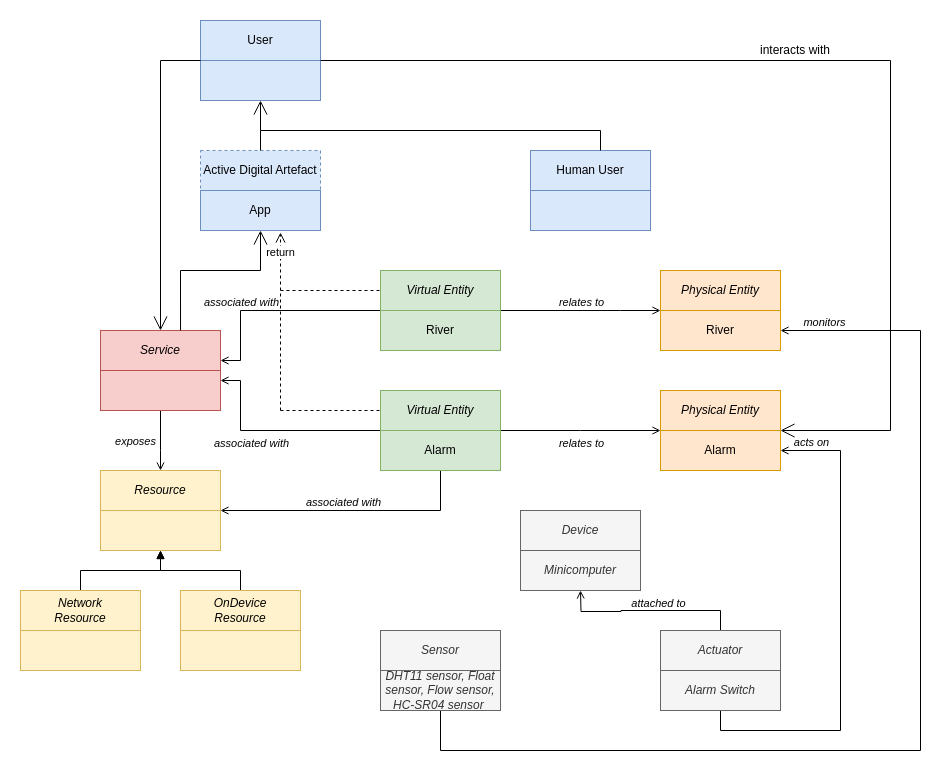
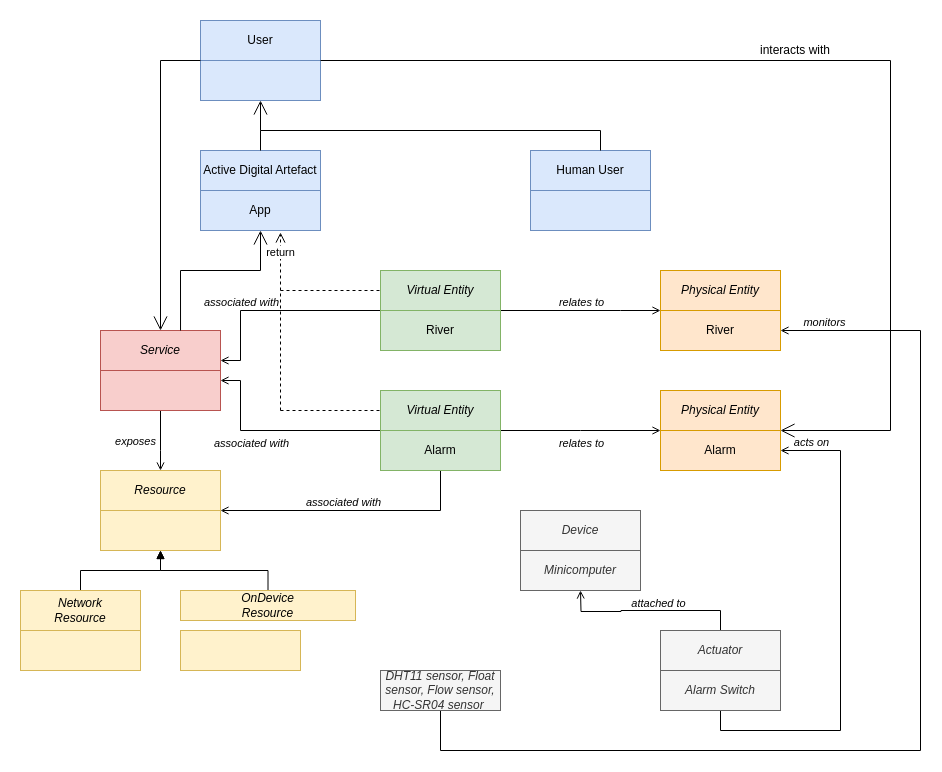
  <mxCell id="0" />
  <mxCell id="1" parent="0" />
  <mxCell id="2" value="Service" style="rounded=0;whiteSpace=wrap;html=1;fontStyle=2;fillColor=#f8cecc;strokeColor=#b85450;" parent="1" vertex="1"><mxGeometry x="100" y="330" width="120" height="40" as="geometry" /></mxCell>
  <mxCell id="3" style="edgeStyle=orthogonalEdgeStyle;rounded=0;orthogonalLoop=1;jettySize=auto;html=1;entryX=0.5;entryY=0;entryDx=0;entryDy=0;endArrow=open;endFill=0;" parent="1" source="5" target="24" edge="1"><mxGeometry relative="1" as="geometry"><Array as="points"><mxPoint x="160" y="450" /><mxPoint x="160" y="450" /></Array></mxGeometry></mxCell>
  <mxCell id="4" value="exposes" style="edgeLabel;html=1;align=right;verticalAlign=middle;resizable=0;points=[];labelPosition=left;verticalLabelPosition=middle;spacingLeft=0;spacingRight=4;fontStyle=2;labelBackgroundColor=none;" parent="3" vertex="1" connectable="0"><mxGeometry x="-0.279" y="-2" relative="1" as="geometry"><mxPoint x="2" y="8.4" as="offset" /></mxGeometry></mxCell>
  <mxCell id="5" value="" style="rounded=0;whiteSpace=wrap;html=1;fontStyle=2;fillColor=#f8cecc;strokeColor=#b85450;" parent="1" vertex="1"><mxGeometry x="100" y="370" width="120" height="40" as="geometry" /></mxCell>
  <mxCell id="6" value="Virtual Entity" style="rounded=0;whiteSpace=wrap;html=1;fontStyle=2;fillColor=#d5e8d4;strokeColor=#82b366;" parent="1" vertex="1"><mxGeometry x="380" y="270" width="120" height="40" as="geometry" /></mxCell>
  <mxCell id="7" style="edgeStyle=orthogonalEdgeStyle;rounded=0;orthogonalLoop=1;jettySize=auto;html=1;exitX=1;exitY=0;exitDx=0;exitDy=0;entryX=0;entryY=1;entryDx=0;entryDy=0;endArrow=open;endFill=0;" parent="1" source="11" target="20" edge="1"><mxGeometry relative="1" as="geometry"><Array as="points"><mxPoint x="620" y="310" /><mxPoint x="620" y="310" /></Array></mxGeometry></mxCell>
  <mxCell id="8" value="relates to" style="edgeLabel;html=1;align=center;verticalAlign=bottom;resizable=0;points=[];labelPosition=center;verticalLabelPosition=top;fontStyle=2;labelBackgroundColor=none;" parent="7" vertex="1" connectable="0"><mxGeometry x="-0.154" y="3" relative="1" as="geometry"><mxPoint x="12.41" y="3" as="offset" /></mxGeometry></mxCell>
  <mxCell id="9" style="edgeStyle=orthogonalEdgeStyle;rounded=0;orthogonalLoop=1;jettySize=auto;html=1;exitX=0;exitY=0;exitDx=0;exitDy=0;entryX=1;entryY=0.75;entryDx=0;entryDy=0;endArrow=open;endFill=0;" parent="1" source="11" target="2" edge="1"><mxGeometry relative="1" as="geometry"><Array as="points"><mxPoint x="240" y="310" /><mxPoint x="240" y="360" /></Array></mxGeometry></mxCell>
  <mxCell id="10" value="associated with" style="edgeLabel;html=1;align=center;verticalAlign=bottom;resizable=0;points=[];labelPosition=center;verticalLabelPosition=top;fontStyle=2;labelBackgroundColor=none;" parent="9" vertex="1" connectable="0"><mxGeometry x="-0.172" y="2" relative="1" as="geometry"><mxPoint x="-53" y="-2" as="offset" /></mxGeometry></mxCell>
  <mxCell id="11" value="River" style="rounded=0;whiteSpace=wrap;html=1;fontStyle=0;fillColor=#d5e8d4;strokeColor=#82b366;" parent="1" vertex="1"><mxGeometry x="380" y="310" width="120" height="40" as="geometry" /></mxCell>
  <mxCell id="12" style="edgeStyle=orthogonalEdgeStyle;rounded=0;orthogonalLoop=1;jettySize=auto;html=1;exitX=0;exitY=1;exitDx=0;exitDy=0;entryX=1;entryY=0.25;entryDx=0;entryDy=0;endArrow=open;endFill=0;" parent="1" source="14" target="5" edge="1"><mxGeometry relative="1" as="geometry"><Array as="points"><mxPoint x="240" y="430" /><mxPoint x="240" y="380" /></Array></mxGeometry></mxCell>
  <mxCell id="13" value="associated with" style="edgeLabel;html=1;align=center;verticalAlign=top;resizable=0;points=[];labelPosition=center;verticalLabelPosition=bottom;fontStyle=2;labelBackgroundColor=none;" parent="12" vertex="1" connectable="0"><mxGeometry x="-0.108" y="1" relative="1" as="geometry"><mxPoint x="-36" y="-1" as="offset" /></mxGeometry></mxCell>
  <mxCell id="14" value="Virtual Entity" style="rounded=0;whiteSpace=wrap;html=1;fontStyle=2;fillColor=#d5e8d4;strokeColor=#82b366;" parent="1" vertex="1"><mxGeometry x="380" y="390" width="120" height="40" as="geometry" /></mxCell>
  <mxCell id="15" style="edgeStyle=orthogonalEdgeStyle;rounded=0;orthogonalLoop=1;jettySize=auto;html=1;exitX=1;exitY=0;exitDx=0;exitDy=0;entryX=0;entryY=0;entryDx=0;entryDy=0;endArrow=open;endFill=0;" parent="1" source="19" target="23" edge="1"><mxGeometry relative="1" as="geometry"><Array as="points"><mxPoint x="580" y="430" /><mxPoint x="580" y="430" /></Array></mxGeometry></mxCell>
  <mxCell id="16" value="relates to" style="edgeLabel;html=1;align=center;verticalAlign=top;resizable=0;points=[];labelPosition=center;verticalLabelPosition=bottom;fontStyle=2;labelBackgroundColor=none;" parent="15" vertex="1" connectable="0"><mxGeometry x="-0.102" y="1" relative="1" as="geometry"><mxPoint x="8.28" y="1" as="offset" /></mxGeometry></mxCell>
  <mxCell id="17" style="edgeStyle=orthogonalEdgeStyle;rounded=0;orthogonalLoop=1;jettySize=auto;html=1;exitX=0.5;exitY=1;exitDx=0;exitDy=0;entryX=1;entryY=0;entryDx=0;entryDy=0;endArrow=open;endFill=0;labelPosition=center;verticalLabelPosition=top;align=center;verticalAlign=bottom;" parent="1" source="19" target="25" edge="1"><mxGeometry relative="1" as="geometry"><Array as="points"><mxPoint x="440" y="510" /></Array></mxGeometry></mxCell>
  <mxCell id="18" value="associated with" style="edgeLabel;html=1;align=center;verticalAlign=bottom;resizable=0;points=[];labelPosition=center;verticalLabelPosition=top;fontStyle=2;labelBackgroundColor=none;" parent="17" vertex="1" connectable="0"><mxGeometry x="0.061" y="-1" relative="1" as="geometry"><mxPoint y="1" as="offset" /></mxGeometry></mxCell>
  <mxCell id="19" value="Alarm" style="rounded=0;whiteSpace=wrap;html=1;fontStyle=0;fillColor=#d5e8d4;strokeColor=#82b366;" parent="1" vertex="1"><mxGeometry x="380" y="430" width="120" height="40" as="geometry" /></mxCell>
  <mxCell id="20" value="Physical Entity" style="rounded=0;whiteSpace=wrap;html=1;fontStyle=2;fillColor=#ffe6cc;strokeColor=#d79b00;" parent="1" vertex="1"><mxGeometry x="660" y="270" width="120" height="40" as="geometry" /></mxCell>
  <mxCell id="21" value="River" style="rounded=0;whiteSpace=wrap;html=1;fontStyle=0;fillColor=#ffe6cc;strokeColor=#d79b00;" parent="1" vertex="1"><mxGeometry x="660" y="310" width="120" height="40" as="geometry" /></mxCell>
  <mxCell id="22" value="Physical Entity" style="rounded=0;whiteSpace=wrap;html=1;fontStyle=2;fillColor=#ffe6cc;strokeColor=#d79b00;" parent="1" vertex="1"><mxGeometry x="660" y="390" width="120" height="40" as="geometry" /></mxCell>
  <mxCell id="23" value="Alarm" style="rounded=0;whiteSpace=wrap;html=1;fontStyle=0;fillColor=#ffe6cc;strokeColor=#d79b00;" parent="1" vertex="1"><mxGeometry x="660" y="430" width="120" height="40" as="geometry" /></mxCell>
  <mxCell id="24" value="Resource" style="rounded=0;whiteSpace=wrap;html=1;fontStyle=2;fillColor=#fff2cc;strokeColor=#d6b656;" parent="1" vertex="1"><mxGeometry x="100" y="470" width="120" height="40" as="geometry" /></mxCell>
  <mxCell id="25" value="" style="rounded=0;whiteSpace=wrap;html=1;fontStyle=2;fillColor=#fff2cc;strokeColor=#d6b656;" parent="1" vertex="1"><mxGeometry x="100" y="510" width="120" height="40" as="geometry" /></mxCell>
  <mxCell id="26" style="edgeStyle=orthogonalEdgeStyle;rounded=0;orthogonalLoop=1;jettySize=auto;html=1;entryX=0.5;entryY=1;entryDx=0;entryDy=0;endArrow=block;endFill=1;" parent="1" source="27" target="25" edge="1"><mxGeometry relative="1" as="geometry" /></mxCell>
  <mxCell id="27" value="Network&lt;br&gt;Resource" style="rounded=0;whiteSpace=wrap;html=1;fontStyle=2;fillColor=#fff2cc;strokeColor=#d6b656;" parent="1" vertex="1"><mxGeometry x="20" y="590" width="120" height="40" as="geometry" /></mxCell>
  <mxCell id="28" value="" style="rounded=0;whiteSpace=wrap;html=1;fontStyle=2;fillColor=#fff2cc;strokeColor=#d6b656;" parent="1" vertex="1"><mxGeometry x="20" y="630" width="120" height="40" as="geometry" /></mxCell>
  <mxCell id="29" style="edgeStyle=orthogonalEdgeStyle;rounded=0;orthogonalLoop=1;jettySize=auto;html=1;endArrow=block;endFill=1;" parent="1" source="30" target="25" edge="1"><mxGeometry relative="1" as="geometry" /></mxCell>
- <mxCell id="30" value="OnDevice&lt;br&gt;Resource" style="rounded=0;whiteSpace=wrap;html=1;fontStyle=2;fillColor=#fff2cc;strokeColor=#d6b656;" parent="1" vertex="1"><mxGeometry x="180" y="590" width="120" height="40" as="geometry" /></mxCell>
+ <mxCell id="30" value="OnDevice&lt;br&gt;Resource" style="rounded=0;whiteSpace=wrap;html=1;fontStyle=2;fillColor=#fff2cc;strokeColor=#d6b656;" parent="1" vertex="1"><mxGeometry x="180" y="590" width="175" height="30" as="geometry" /></mxCell>
  <mxCell id="31" value="" style="rounded=0;whiteSpace=wrap;html=1;fontStyle=2;fillColor=#fff2cc;strokeColor=#d6b656;" parent="1" vertex="1"><mxGeometry x="180" y="630" width="120" height="40" as="geometry" /></mxCell>
  <mxCell id="32" style="edgeStyle=orthogonalEdgeStyle;rounded=0;orthogonalLoop=1;jettySize=auto;html=1;endArrow=open;endFill=0;exitX=0.5;exitY=0;exitDx=0;exitDy=0;" parent="1" source="34" edge="1"><mxGeometry relative="1" as="geometry"><mxPoint x="580" y="590" as="targetPoint" /></mxGeometry></mxCell>
  <mxCell id="33" value="attached to" style="edgeLabel;html=1;align=center;verticalAlign=bottom;resizable=0;points=[];labelPosition=center;verticalLabelPosition=top;fontStyle=2;labelBackgroundColor=none;" parent="32" vertex="1" connectable="0"><mxGeometry x="-0.084" y="1" relative="1" as="geometry"><mxPoint as="offset" /></mxGeometry></mxCell>
  <mxCell id="34" value="Actuator" style="rounded=0;whiteSpace=wrap;html=1;fontStyle=2;fillColor=#f5f5f5;strokeColor=#666666;fontColor=#333333;" parent="1" vertex="1"><mxGeometry x="660" y="630" width="120" height="40" as="geometry" /></mxCell>
  <mxCell id="35" style="edgeStyle=orthogonalEdgeStyle;rounded=0;orthogonalLoop=1;jettySize=auto;html=1;exitX=0.5;exitY=1;exitDx=0;exitDy=0;entryX=1;entryY=0.5;entryDx=0;entryDy=0;endArrow=open;endFill=0;" parent="1" source="37" target="23" edge="1"><mxGeometry relative="1" as="geometry"><Array as="points"><mxPoint x="720" y="730" /><mxPoint x="840" y="730" /><mxPoint x="840" y="450" /></Array></mxGeometry></mxCell>
  <mxCell id="36" value="acts on" style="edgeLabel;html=1;align=center;verticalAlign=bottom;resizable=0;points=[];labelPosition=center;verticalLabelPosition=top;fontStyle=2;labelBackgroundColor=none;" parent="35" vertex="1" connectable="0"><mxGeometry x="0.831" relative="1" as="geometry"><mxPoint x="-10.69" as="offset" /></mxGeometry></mxCell>
  <mxCell id="37" value="Alarm Switch" style="rounded=0;whiteSpace=wrap;html=1;fontStyle=2;fillColor=#f5f5f5;strokeColor=#666666;fontColor=#333333;" parent="1" vertex="1"><mxGeometry x="660" y="670" width="120" height="40" as="geometry" /></mxCell>
- <mxCell id="38" value="Sensor" style="rounded=0;whiteSpace=wrap;html=1;fontStyle=2;fillColor=#f5f5f5;strokeColor=#666666;fontColor=#333333;" parent="1" vertex="1"><mxGeometry x="380" y="630" width="120" height="40" as="geometry" /></mxCell>
  <mxCell id="39" style="edgeStyle=orthogonalEdgeStyle;rounded=0;orthogonalLoop=1;jettySize=auto;html=1;exitX=0.5;exitY=1;exitDx=0;exitDy=0;entryX=1;entryY=0.5;entryDx=0;entryDy=0;endArrow=open;endFill=0;" parent="1" source="41" target="21" edge="1"><mxGeometry relative="1" as="geometry"><Array as="points"><mxPoint x="440" y="750" /><mxPoint x="920" y="750" /><mxPoint x="920" y="330" /></Array></mxGeometry></mxCell>
  <mxCell id="40" value="monitors" style="edgeLabel;html=1;align=center;verticalAlign=bottom;resizable=0;points=[];labelPosition=center;verticalLabelPosition=top;fontStyle=2;labelBackgroundColor=none;" parent="39" vertex="1" connectable="0"><mxGeometry x="0.942" y="1" relative="1" as="geometry"><mxPoint x="12.41" y="-1" as="offset" /></mxGeometry></mxCell>
  <mxCell id="41" value="DHT11 sensor, Float sensor, Flow sensor, HC-SR04 sensor&amp;nbsp;&lt;br&gt;" style="rounded=0;whiteSpace=wrap;html=1;fontStyle=2;fillColor=#f5f5f5;strokeColor=#666666;fontColor=#333333;" parent="1" vertex="1"><mxGeometry x="380" y="670" width="120" height="40" as="geometry" /></mxCell>
  <mxCell id="42" value="Device" style="rounded=0;whiteSpace=wrap;html=1;fontStyle=2;fillColor=#f5f5f5;strokeColor=#666666;fontColor=#333333;" parent="1" vertex="1"><mxGeometry x="520" y="510" width="120" height="40" as="geometry" /></mxCell>
  <mxCell id="43" value="Minicomputer" style="rounded=0;whiteSpace=wrap;html=1;fontStyle=2;fillColor=#f5f5f5;strokeColor=#666666;fontColor=#333333;" parent="1" vertex="1"><mxGeometry x="520" y="550" width="120" height="40" as="geometry" /></mxCell>
- <mxCell id="44" value="Active Digital Artefact" style="rounded=0;whiteSpace=wrap;html=1;fillColor=#dae8fc;strokeColor=#6c8ebf;dashed=1;" vertex="1" parent="1"><mxGeometry x="200" y="150" width="120" height="40" as="geometry" /></mxCell>
+ <mxCell id="44" value="Active Digital Artefact" style="rounded=0;whiteSpace=wrap;html=1;fillColor=#dae8fc;strokeColor=#6c8ebf;" vertex="1" parent="1"><mxGeometry x="200" y="150" width="120" height="40" as="geometry" /></mxCell>
  <mxCell id="45" value="App" style="rounded=0;whiteSpace=wrap;html=1;fillColor=#dae8fc;strokeColor=#6c8ebf;" vertex="1" parent="1"><mxGeometry x="200" y="190" width="120" height="40" as="geometry" /></mxCell>
  <mxCell id="46" value="User" style="rounded=0;whiteSpace=wrap;html=1;fillColor=#dae8fc;strokeColor=#6c8ebf;" vertex="1" parent="1"><mxGeometry x="200" y="20" width="120" height="40" as="geometry" /></mxCell>
  <mxCell id="47" value="" style="rounded=0;whiteSpace=wrap;html=1;fillColor=#dae8fc;strokeColor=#6c8ebf;" vertex="1" parent="1"><mxGeometry x="200" y="60" width="120" height="40" as="geometry" /></mxCell>
  <mxCell id="48" value="Human User" style="rounded=0;whiteSpace=wrap;html=1;fillColor=#dae8fc;strokeColor=#6c8ebf;" vertex="1" parent="1"><mxGeometry x="530" y="150" width="120" height="40" as="geometry" /></mxCell>
  <mxCell id="49" value="" style="rounded=0;whiteSpace=wrap;html=1;fillColor=#dae8fc;strokeColor=#6c8ebf;" vertex="1" parent="1"><mxGeometry x="530" y="190" width="120" height="40" as="geometry" /></mxCell>
  <mxCell id="50" value="" style="endArrow=none;html=1;" edge="1" parent="1"><mxGeometry width="50" height="50" relative="1" as="geometry"><mxPoint x="260" y="130" as="sourcePoint" /><mxPoint x="600" y="130" as="targetPoint" /><Array as="points" /></mxGeometry></mxCell>
  <mxCell id="51" value="" style="endArrow=none;html=1;" edge="1" parent="1"><mxGeometry width="50" height="50" relative="1" as="geometry"><mxPoint x="600" y="150" as="sourcePoint" /><mxPoint x="600" y="130" as="targetPoint" /></mxGeometry></mxCell>
  <mxCell id="52" value="" style="endArrow=none;html=1;exitX=0.667;exitY=0;exitDx=0;exitDy=0;exitPerimeter=0;" edge="1" parent="1" source="2"><mxGeometry width="50" height="50" relative="1" as="geometry"><mxPoint x="360" y="260" as="sourcePoint" /><mxPoint x="180" y="270" as="targetPoint" /></mxGeometry></mxCell>
  <mxCell id="53" value="" style="endArrow=none;html=1;" edge="1" parent="1"><mxGeometry width="50" height="50" relative="1" as="geometry"><mxPoint x="180" y="270" as="sourcePoint" /><mxPoint x="260" y="270" as="targetPoint" /></mxGeometry></mxCell>
  <mxCell id="54" value="return" style="html=1;verticalAlign=bottom;endArrow=open;dashed=1;endSize=8;" edge="1" parent="1"><mxGeometry relative="1" as="geometry"><mxPoint x="280" y="290" as="sourcePoint" /><mxPoint x="280" y="232" as="targetPoint" /></mxGeometry></mxCell>
  <mxCell id="55" value="" style="endArrow=none;dashed=1;html=1;entryX=0;entryY=0.5;entryDx=0;entryDy=0;" edge="1" parent="1" target="6"><mxGeometry width="50" height="50" relative="1" as="geometry"><mxPoint x="280" y="290" as="sourcePoint" /><mxPoint x="410" y="110" as="targetPoint" /></mxGeometry></mxCell>
  <mxCell id="56" value="" style="endArrow=none;dashed=1;html=1;entryX=0;entryY=0.5;entryDx=0;entryDy=0;" edge="1" parent="1" target="14"><mxGeometry width="50" height="50" relative="1" as="geometry"><mxPoint x="280" y="410" as="sourcePoint" /><mxPoint x="410" y="410" as="targetPoint" /></mxGeometry></mxCell>
  <mxCell id="57" value="" style="endArrow=none;dashed=1;html=1;" edge="1" parent="1"><mxGeometry width="50" height="50" relative="1" as="geometry"><mxPoint x="280" y="410" as="sourcePoint" /><mxPoint x="280" y="290" as="targetPoint" /></mxGeometry></mxCell>
  <mxCell id="58" value="" style="endArrow=none;html=1;entryX=0;entryY=0;entryDx=0;entryDy=0;" edge="1" parent="1" target="47"><mxGeometry width="50" height="50" relative="1" as="geometry"><mxPoint x="160" y="60" as="sourcePoint" /><mxPoint x="410" y="210" as="targetPoint" /></mxGeometry></mxCell>
  <mxCell id="59" value="" style="endArrow=none;html=1;" edge="1" parent="1"><mxGeometry width="50" height="50" relative="1" as="geometry"><mxPoint x="890" y="60" as="sourcePoint" /><mxPoint x="890" y="430" as="targetPoint" /></mxGeometry></mxCell>
  <mxCell id="60" value="" style="endArrow=none;html=1;exitX=1;exitY=0;exitDx=0;exitDy=0;" edge="1" parent="1" source="47"><mxGeometry width="50" height="50" relative="1" as="geometry"><mxPoint x="540" y="130" as="sourcePoint" /><mxPoint x="890" y="60" as="targetPoint" /></mxGeometry></mxCell>
  <mxCell id="61" value="interacts with" style="text;html=1;strokeColor=none;fillColor=none;align=center;verticalAlign=middle;whiteSpace=wrap;rounded=0;" vertex="1" parent="1"><mxGeometry x="750" y="40" width="90" height="20" as="geometry" /></mxCell>
  <mxCell id="62" value="" style="endArrow=open;endFill=1;endSize=12;html=1;entryX=0.5;entryY=0;entryDx=0;entryDy=0;" edge="1" parent="1" target="2"><mxGeometry width="160" relative="1" as="geometry"><mxPoint x="160" y="60" as="sourcePoint" /><mxPoint x="260" y="320" as="targetPoint" /></mxGeometry></mxCell>
  <mxCell id="63" value="" style="endArrow=open;endFill=1;endSize=12;html=1;" edge="1" parent="1"><mxGeometry width="160" relative="1" as="geometry"><mxPoint x="260" y="270" as="sourcePoint" /><mxPoint x="260" y="230" as="targetPoint" /></mxGeometry></mxCell>
  <mxCell id="64" value="" style="endArrow=open;endFill=1;endSize=12;html=1;entryX=0.5;entryY=1;entryDx=0;entryDy=0;" edge="1" parent="1" target="47"><mxGeometry width="160" relative="1" as="geometry"><mxPoint x="260" y="130" as="sourcePoint" /><mxPoint x="320" y="170" as="targetPoint" /></mxGeometry></mxCell>
  <mxCell id="65" value="" style="endArrow=open;endFill=1;endSize=12;html=1;entryX=1;entryY=0;entryDx=0;entryDy=0;" edge="1" parent="1" target="23"><mxGeometry width="160" relative="1" as="geometry"><mxPoint x="890" y="430" as="sourcePoint" /><mxPoint x="1060" y="370" as="targetPoint" /></mxGeometry></mxCell>
  <mxCell id="66" value="" style="endArrow=none;html=1;exitX=0.5;exitY=0;exitDx=0;exitDy=0;" edge="1" parent="1" source="44"><mxGeometry width="50" height="50" relative="1" as="geometry"><mxPoint x="410" y="240" as="sourcePoint" /><mxPoint x="260" y="130" as="targetPoint" /></mxGeometry></mxCell>
